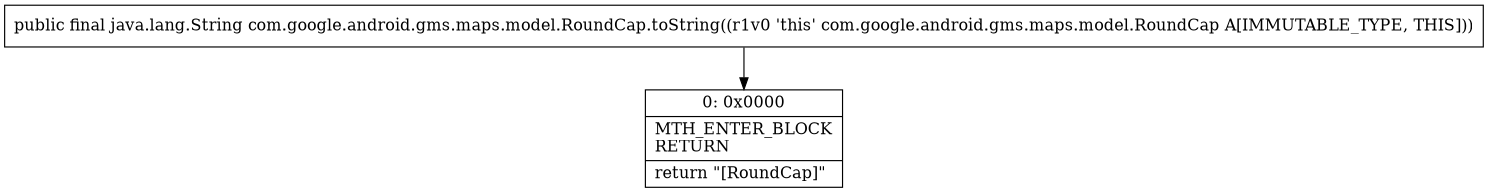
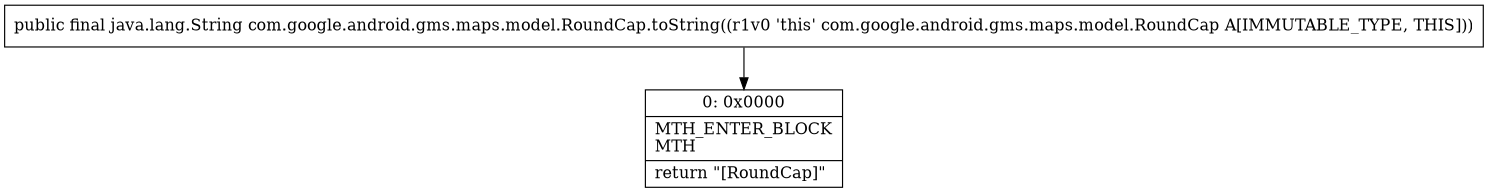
  digraph {
    node [shape=record]
-   n1 [label="{0\:\ 0x0000|MTH_ENTER_BLOCK\lRETURN\l|return \"[RoundCap]\"\l}"]
+   n1 [label="{0\:\ 0x0000|MTH_ENTER_BLOCK\lMTH\l|return \"[RoundCap]\"\l}"]
    n2 [label="{public final java.lang.String com.google.android.gms.maps.model.RoundCap.toString((r1v0 'this' com.google.android.gms.maps.model.RoundCap A[IMMUTABLE_TYPE, THIS])) }"]
    n2 -> n1
  }
